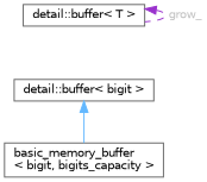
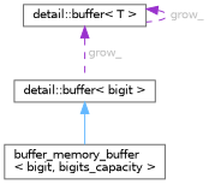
  digraph {
    node [color=gray40 fillcolor=white fontname=Helvetica fontsize=10 shape=box style=filled]
    edge [color=darkorchid3 dir=back fontname=Helvetica fontsize=10 labelfontname=Helvetica labelfontsize=10 style=dashed fontcolor=grey]
-   n1 [height=0.2 label="basic_memory_buffer\l\< bigit, bigits_capacity \>" width=0.4]
+   n1 [height=0.2 label="buffer_memory_buffer\l\< bigit, bigits_capacity \>" width=0.4]
    n2 [height=0.2 label="detail::buffer\< bigit \>" width=0.4]
    n3 [height=0.2 label="detail::buffer\< T \>" width=0.4]
    n2 -> n1 [color=steelblue1 style=solid fontcolor=""]
+   n3 -> n2 [label=" grow_"]
    n3 -> n3 [label=" grow_"]
  }
